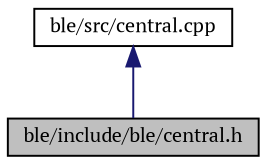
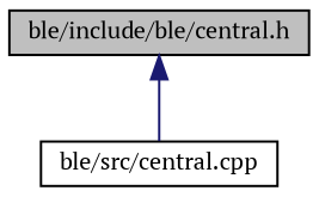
  digraph {
    fontname="PT Serif"
    node [color=black fontname="PT Serif" fontsize=10 shape=record style=filled]
    n1 [fillcolor=grey75 fontcolor=black height=0.2 label="ble/include/ble/central.h" width=0.4]
    n2 [fillcolor=white height=0.2 label="ble/src/central.cpp" width=0.4]
-   n2 -> n1 [color=midnightblue dir=back fontname="PT Serif" fontsize=10 labelfontname=Helvetica labelfontsize=10 style=solid]
+   n1 -> n2 [color=midnightblue dir=back fontname="PT Serif" fontsize=10 labelfontname=Helvetica labelfontsize=10 style=solid]
  }
